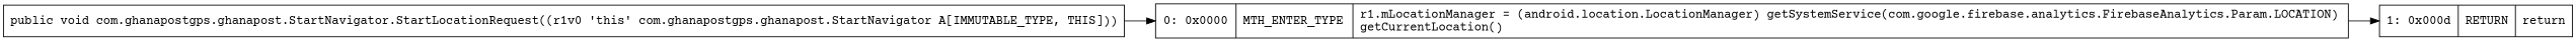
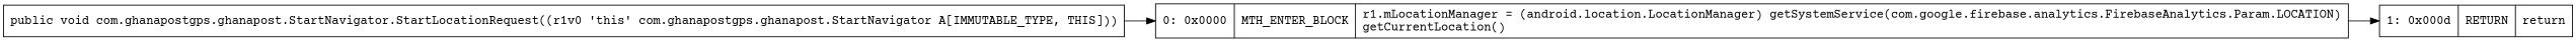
  digraph {
    rankdir=LR
    fontname="Courier Prime"
    node [shape=record fontname="Courier Prime"]
    edge [fontname="Courier Prime"]
-   n1 [label="{0\:\ 0x0000|MTH_ENTER_TYPE\l|r1.mLocationManager = (android.location.LocationManager) getSystemService(com.google.firebase.analytics.FirebaseAnalytics.Param.LOCATION)\lgetCurrentLocation()\l}"]
+   n1 [label="{0\:\ 0x0000|MTH_ENTER_BLOCK\l|r1.mLocationManager = (android.location.LocationManager) getSystemService(com.google.firebase.analytics.FirebaseAnalytics.Param.LOCATION)\lgetCurrentLocation()\l}"]
    n2 [label="{1\:\ 0x000d|RETURN\l|return\l}"]
    n3 [label="{public void com.ghanapostgps.ghanapost.StartNavigator.StartLocationRequest((r1v0 'this' com.ghanapostgps.ghanapost.StartNavigator A[IMMUTABLE_TYPE, THIS])) }"]
    n1 -> n2
    n3 -> n1
  }
